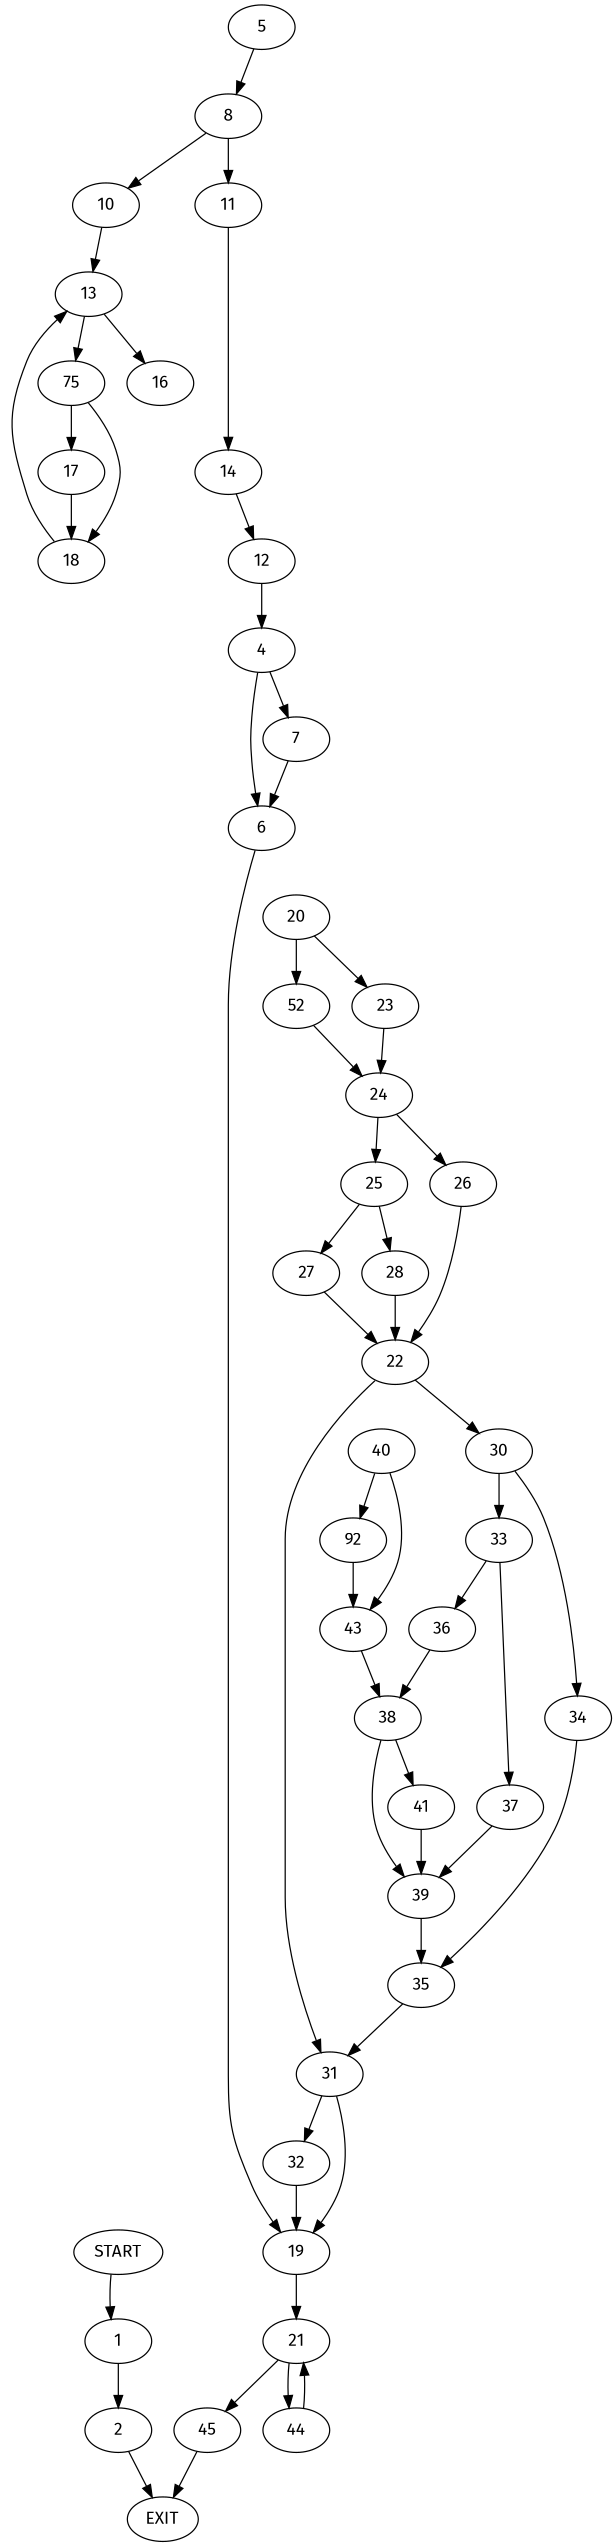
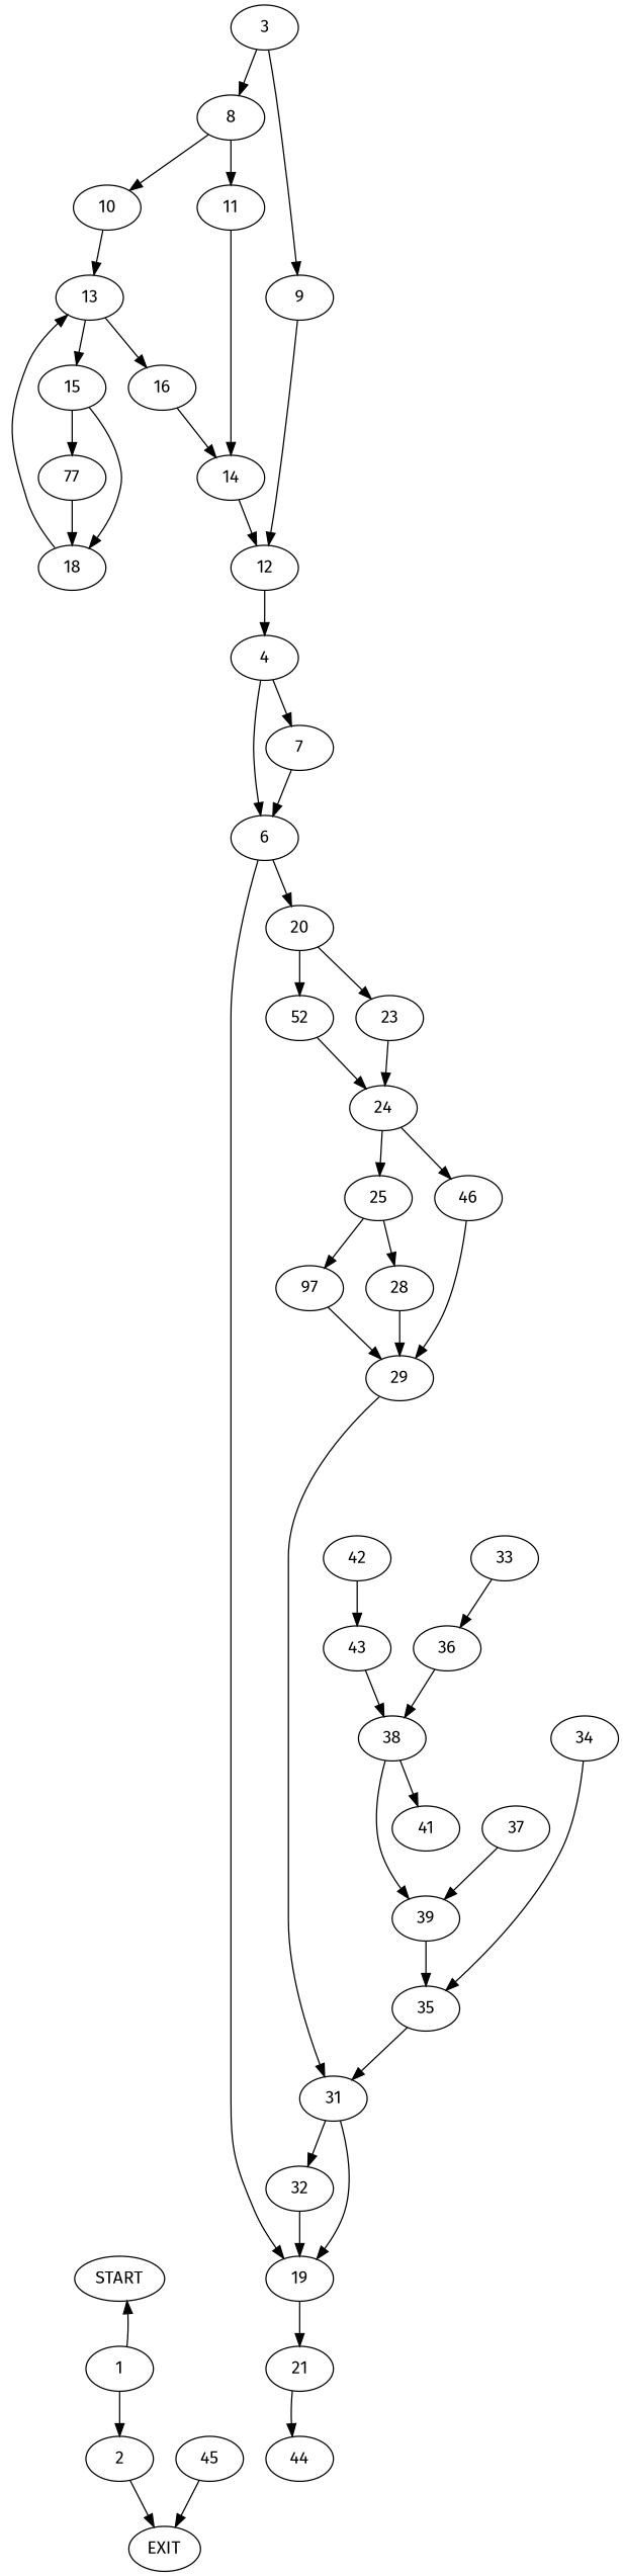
  digraph {
    fontname="Fira Sans"
    node [fontname="Fira Sans"]
    edge [fontname="Fira Sans"]
    n1 [label=START]
    1
    2
    n4 [label=EXIT]
    4
    6
    7
-   5
+   5 [label=3]
    8
+   9
    19
    20
    10
    11
    12
    21
    n17 [label=52]
    23
    13
    14
-   15 [label=75]
+   15
    16
-   17
+   17 [label=77]
    18
    44
    45
    24
    25
-   26
-   27
+   26 [label=46]
+   27 [label=97]
    28
-   29 [label=22]
-   30
+   29
    31
    33
    34
    32
    36
    37
    35
    38
    39
    41
-   40
-   42 [label=92]
+   42
    43
-   n1 -> 1
+   1 -> n1
    1 -> 2
    2 -> n4
    4 -> 6
    4 -> 7
    6 -> 19
+   6 -> 20
    7 -> 6
    5 -> 8
+   5 -> 9
    8 -> 10
    8 -> 11
+   9 -> 12
    19 -> 21
    20 -> n17
    20 -> 23
    10 -> 13
    11 -> 14
    12 -> 4
    21 -> 44
-   21 -> 45
    n17 -> 24
    23 -> 24
    13 -> 15
    13 -> 16
    14 -> 12
    15 -> 17
    15 -> 18
+   16 -> 14
    17 -> 18
    18 -> 13
-   44 -> 21
    45 -> n4
    24 -> 25
    24 -> 26
    25 -> 27
    25 -> 28
    26 -> 29
    27 -> 29
    28 -> 29
-   29 -> 30
    29 -> 31
-   30 -> 33
-   30 -> 34
    31 -> 19
    31 -> 32
    33 -> 36
-   33 -> 37
    34 -> 35
    32 -> 19
    36 -> 38
    37 -> 39
    35 -> 31
    38 -> 39
    38 -> 41
    39 -> 35
-   41 -> 39
-   40 -> 42
-   40 -> 43
    42 -> 43
    43 -> 38
  }
